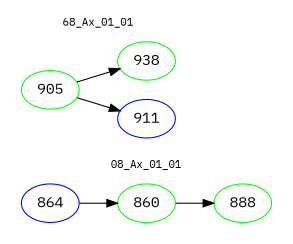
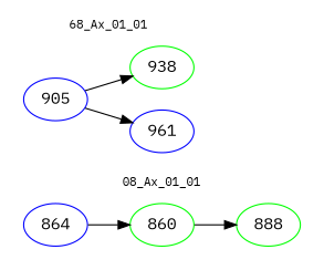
  digraph {
    fontname="IBM Plex Mono"
    rankdir=LR
    node [color=green fontname="IBM Plex Mono"]
    edge [color=black fontname="IBM Plex Mono"]
    n1 [label=860]
    n2 [color=blue label=864]
    n3 [label=888]
-   n4 [label=905]
-   n5 [color=blue label=911]
+   n4 [color=blue label=905]
+   n5 [color=blue label=961]
    n6 [label=938]
    subgraph cluster_1 {
      color=white
      fontsize=10
      label="08_Ax_01_01"
      n1
      n2
      n3
    }
    subgraph cluster_2 {
      color=white
      fontsize=10
      label="68_Ax_01_01"
      n4
      n5
      n6
    }
    n1 -> n3
    n2 -> n1
    n4 -> n5
    n4 -> n6
  }
